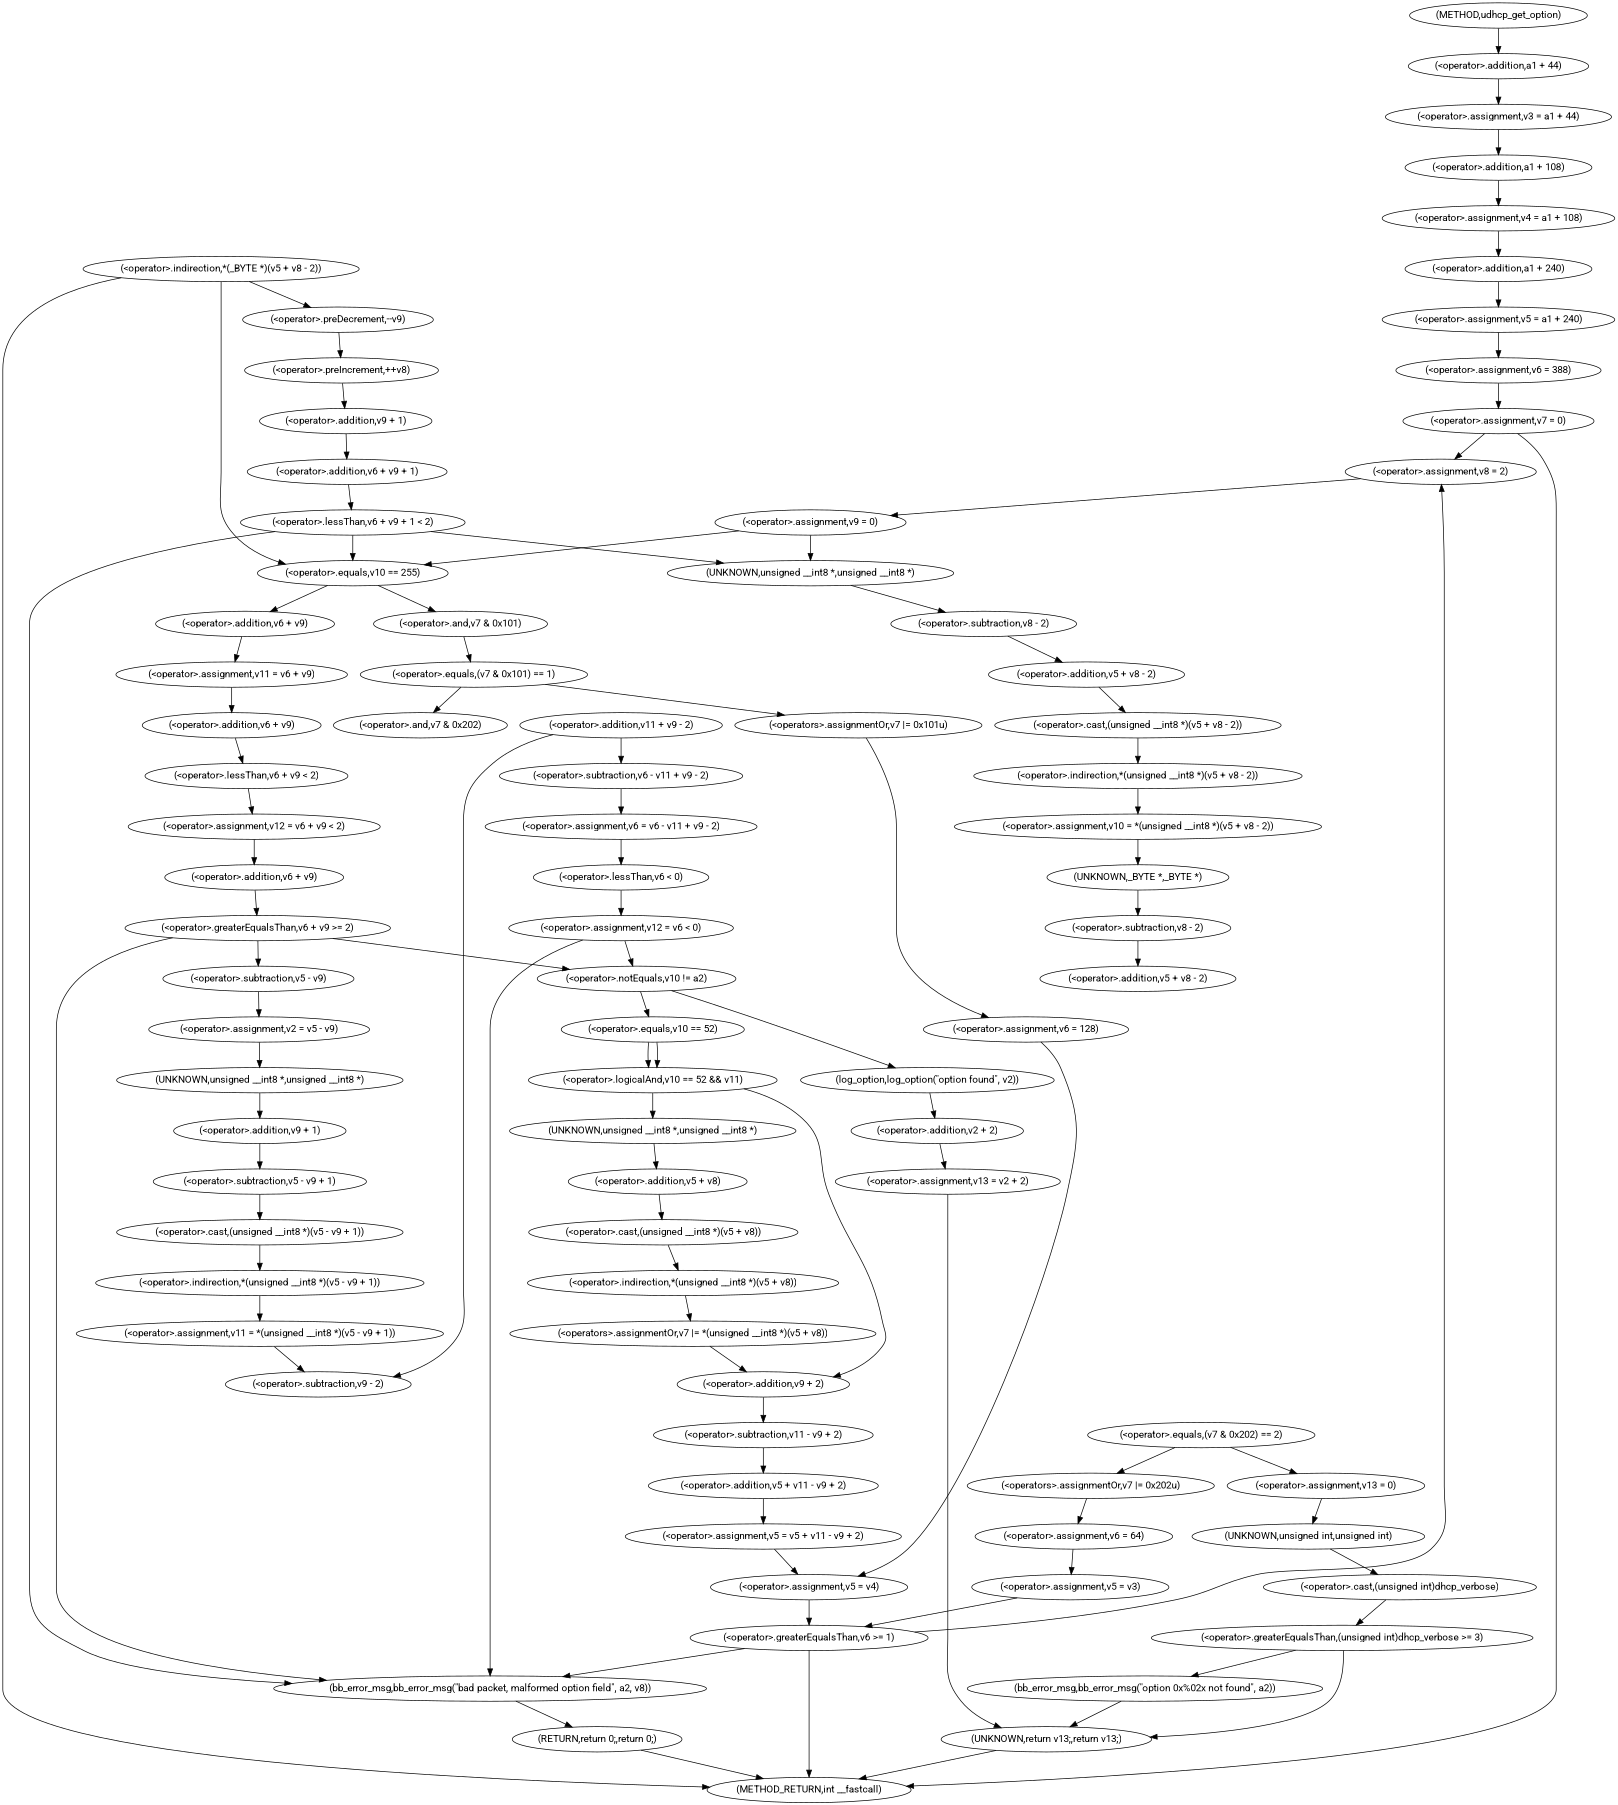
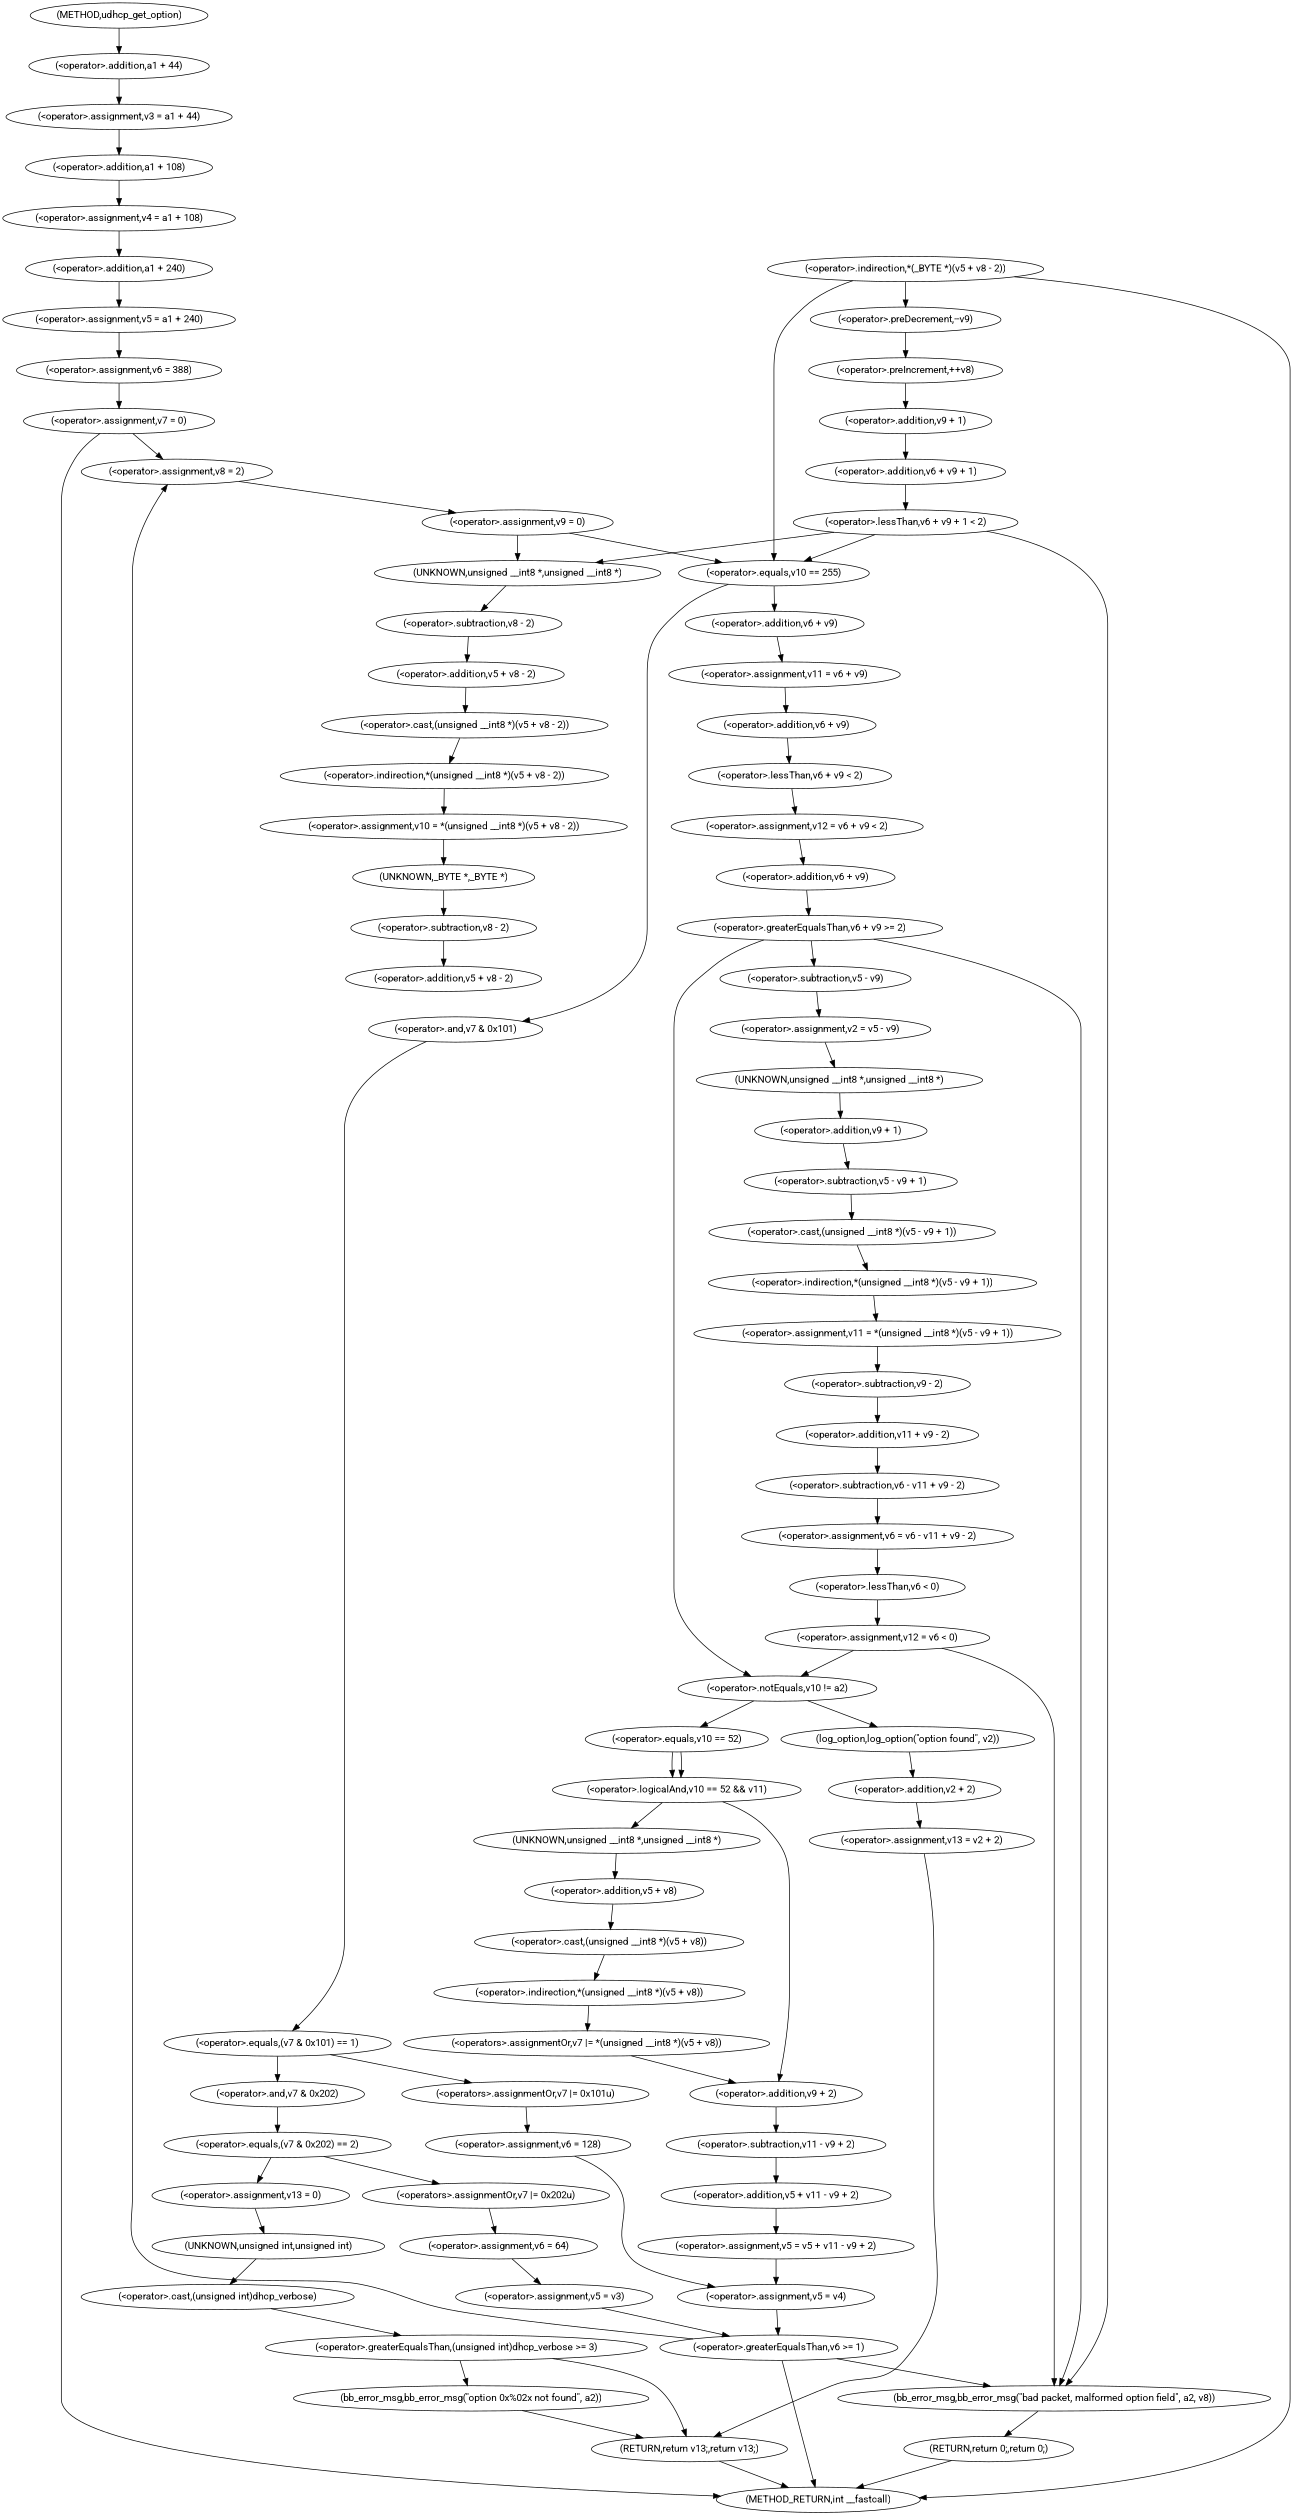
  digraph {
    fontname=Roboto
    node [fontname=Roboto]
    edge [fontname=Roboto]
    n1 [label="(<operator>.assignment,v3 = a1 + 44)"]
    n2 [label="(<operator>.addition,a1 + 108)"]
    n3 [label="(<operator>.assignment,v4 = a1 + 108)"]
    n4 [label="(<operator>.addition,a1 + 44)"]
    n5 [label="(<operator>.addition,a1 + 240)"]
    n6 [label="(<operator>.assignment,v5 = a1 + 240)"]
    n7 [label="(<operator>.assignment,v6 = 388)"]
    n8 [label="(<operator>.assignment,v7 = 0)"]
    n9 [label="(<operator>.assignment,v8 = 2)"]
    n10 [label="(METHOD_RETURN,int __fastcall)"]
    n11 [label="(<operator>.assignment,v9 = 0)"]
    n12 [label="(UNKNOWN,unsigned __int8 *,unsigned __int8 *)"]
    n13 [label="(<operator>.equals,v10 == 255)"]
    n14 [label="(<operator>.subtraction,v8 - 2)"]
    n15 [label="(<operator>.and,v7 & 0x101)"]
    n16 [label="(<operator>.addition,v6 + v9)"]
    n17 [label="(<operator>.assignment,v10 = *(unsigned __int8 *)(v5 + v8 - 2))"]
    n18 [label="(UNKNOWN,_BYTE *,_BYTE *)"]
    n19 [label="(<operator>.subtraction,v8 - 2)"]
    n20 [label="(<operator>.indirection,*(unsigned __int8 *)(v5 + v8 - 2))"]
    n21 [label="(<operator>.cast,(unsigned __int8 *)(v5 + v8 - 2))"]
    n22 [label="(<operator>.addition,v5 + v8 - 2)"]
    n23 [label="(<operator>.indirection,*(_BYTE *)(v5 + v8 - 2))"]
    n24 [label="(<operator>.preDecrement,--v9)"]
    n25 [label="(<operator>.preIncrement,++v8)"]
    n26 [label="(<operator>.addition,v5 + v8 - 2)"]
    n27 [label="(<operator>.addition,v9 + 1)"]
    n28 [label="(<operator>.addition,v6 + v9 + 1)"]
    n29 [label="(<operator>.lessThan,v6 + v9 + 1 < 2)"]
    n30 [label="(bb_error_msg,bb_error_msg(\"bad packet, malformed option field\", a2, v8))"]
    n31 [label="(RETURN,return 0;,return 0;)"]
    n32 [label="(<operator>.equals,(v7 & 0x101) == 1)"]
    n33 [label="(<operator>.assignment,v11 = v6 + v9)"]
    n34 [label="(<operators>.assignmentOr,v7 |= 0x101u)"]
    n35 [label="(<operator>.and,v7 & 0x202)"]
    n36 [label="(<operator>.assignment,v6 = 128)"]
    n37 [label="(<operator>.equals,(v7 & 0x202) == 2)"]
    n38 [label="(<operator>.assignment,v5 = v4)"]
    n39 [label="(<operator>.greaterEqualsThan,v6 >= 1)"]
    n40 [label="(<operators>.assignmentOr,v7 |= 0x202u)"]
    n41 [label="(<operator>.assignment,v13 = 0)"]
    n42 [label="(<operator>.assignment,v6 = 64)"]
    n43 [label="(UNKNOWN,unsigned int,unsigned int)"]
    n44 [label="(<operator>.assignment,v5 = v3)"]
    n45 [label="(<operator>.cast,(unsigned int)dhcp_verbose)"]
    n46 [label="(<operator>.greaterEqualsThan,(unsigned int)dhcp_verbose >= 3)"]
    n47 [label="(bb_error_msg,bb_error_msg(\"option 0x%02x not found\", a2))"]
-   n48 [label="(UNKNOWN,return v13;,return v13;)"]
+   n48 [label="(RETURN,return v13;,return v13;)"]
    n49 [label="(<operator>.addition,v6 + v9)"]
    n50 [label="(<operator>.lessThan,v6 + v9 < 2)"]
    n51 [label="(<operator>.assignment,v12 = v6 + v9 < 2)"]
    n52 [label="(<operator>.addition,v6 + v9)"]
    n53 [label="(<operator>.greaterEqualsThan,v6 + v9 >= 2)"]
    n54 [label="(<operator>.subtraction,v5 - v9)"]
    n55 [label="(<operator>.notEquals,v10 != a2)"]
    n56 [label="(<operator>.assignment,v2 = v5 - v9)"]
    n57 [label="(<operator>.equals,v10 == 52)"]
    n58 [label="(log_option,log_option(\"option found\", v2))"]
    n59 [label="(UNKNOWN,unsigned __int8 *,unsigned __int8 *)"]
    n60 [label="(<operator>.addition,v9 + 1)"]
    n61 [label="(<operator>.assignment,v11 = *(unsigned __int8 *)(v5 - v9 + 1))"]
    n62 [label="(<operator>.subtraction,v9 - 2)"]
    n63 [label="(<operator>.addition,v11 + v9 - 2)"]
    n64 [label="(<operator>.indirection,*(unsigned __int8 *)(v5 - v9 + 1))"]
    n65 [label="(<operator>.cast,(unsigned __int8 *)(v5 - v9 + 1))"]
    n66 [label="(<operator>.subtraction,v5 - v9 + 1)"]
    n67 [label="(<operator>.assignment,v6 = v6 - v11 + v9 - 2)"]
    n68 [label="(<operator>.lessThan,v6 < 0)"]
    n69 [label="(<operator>.assignment,v12 = v6 < 0)"]
    n70 [label="(<operator>.subtraction,v6 - v11 + v9 - 2)"]
    n71 [label="(<operator>.logicalAnd,v10 == 52 && v11)"]
    n72 [label="(<operator>.addition,v2 + 2)"]
    n73 [label="(UNKNOWN,unsigned __int8 *,unsigned __int8 *)"]
    n74 [label="(<operator>.addition,v9 + 2)"]
    n75 [label="(<operator>.addition,v5 + v8)"]
    n76 [label="(<operator>.subtraction,v11 - v9 + 2)"]
    n77 [label="(<operators>.assignmentOr,v7 |= *(unsigned __int8 *)(v5 + v8))"]
    n78 [label="(<operator>.indirection,*(unsigned __int8 *)(v5 + v8))"]
    n79 [label="(<operator>.cast,(unsigned __int8 *)(v5 + v8))"]
    n80 [label="(<operator>.assignment,v5 = v5 + v11 - v9 + 2)"]
    n81 [label="(<operator>.addition,v5 + v11 - v9 + 2)"]
    n82 [label="(<operator>.assignment,v13 = v2 + 2)"]
    n83 [label="(METHOD,udhcp_get_option)"]
    n1 -> n2
    n2 -> n3
    n3 -> n5
    n4 -> n1
    n5 -> n6
    n6 -> n7
    n7 -> n8
    n8 -> n9
    n8 -> n10
    n9 -> n11
    n11 -> n12
    n11 -> n13
    n12 -> n14
    n13 -> n15
    n13 -> n16
    n14 -> n22
    n15 -> n32
    n16 -> n33
    n17 -> n18
    n18 -> n19
    n19 -> n26
    n20 -> n17
    n21 -> n20
    n22 -> n21
    n23 -> n10
    n23 -> n13
    n23 -> n24
    n24 -> n25
    n25 -> n27
    n27 -> n28
    n28 -> n29
    n29 -> n12
    n29 -> n13
    n29 -> n30
    n30 -> n31
    n31 -> n10
    n32 -> n34
    n32 -> n35
    n33 -> n49
    n34 -> n36
+   n35 -> n37
    n36 -> n38
    n37 -> n40
    n37 -> n41
    n38 -> n39
    n39 -> n9
    n39 -> n10
    n39 -> n30
    n40 -> n42
    n41 -> n43
    n42 -> n44
    n43 -> n45
    n44 -> n39
    n45 -> n46
    n46 -> n47
    n46 -> n48
    n47 -> n48
    n48 -> n10
    n49 -> n50
    n50 -> n51
    n51 -> n52
    n52 -> n53
    n53 -> n30
    n53 -> n54
    n53 -> n55
    n54 -> n56
    n55 -> n57
    n55 -> n58
    n56 -> n59
    n57 -> n71
    n57 -> n71
    n58 -> n72
    n59 -> n60
    n60 -> n66
    n61 -> n62
-   n63 -> n62
+   n62 -> n63
    n63 -> n70
    n64 -> n61
    n65 -> n64
    n66 -> n65
    n67 -> n68
    n68 -> n69
    n69 -> n30
    n69 -> n55
    n70 -> n67
    n71 -> n73
    n71 -> n74
    n72 -> n82
    n73 -> n75
    n74 -> n76
    n75 -> n79
    n76 -> n81
    n77 -> n74
    n78 -> n77
    n79 -> n78
    n80 -> n38
    n81 -> n80
    n82 -> n48
    n83 -> n4
  }
